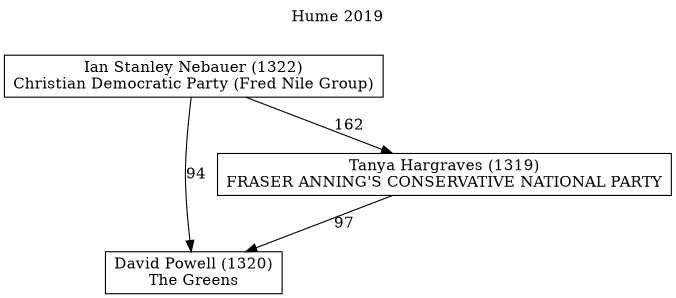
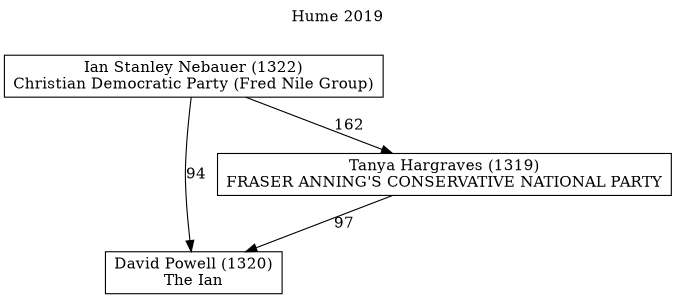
  digraph {
    label="Hume 2019"
    labelloc=t
    mclimit=10
    node [shape=box]
-   n1 [label="David Powell (1320)\nThe Greens"]
+   n1 [label="David Powell (1320)\nThe Ian"]
    n2 [label="Ian Stanley Nebauer (1322)\nChristian Democratic Party (Fred Nile Group)"]
    n3 [label="Tanya Hargraves (1319)\nFRASER ANNING'S CONSERVATIVE NATIONAL PARTY"]
    n2 -> n1 [label=94]
    n2 -> n3 [label=162]
    n3 -> n1 [label=97]
  }
